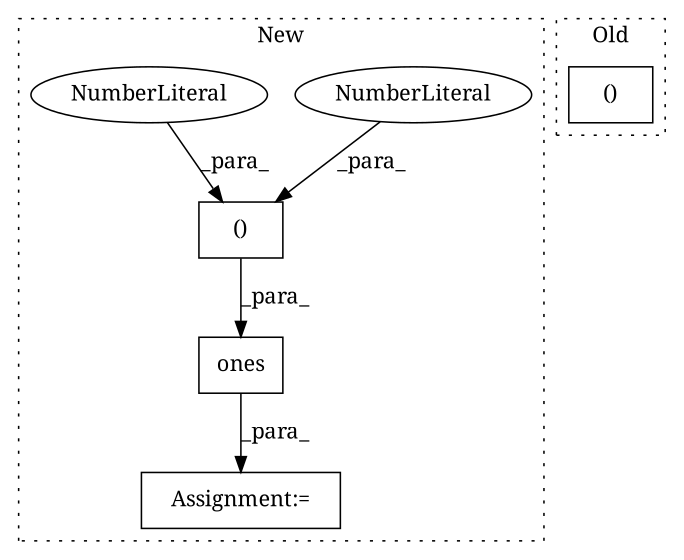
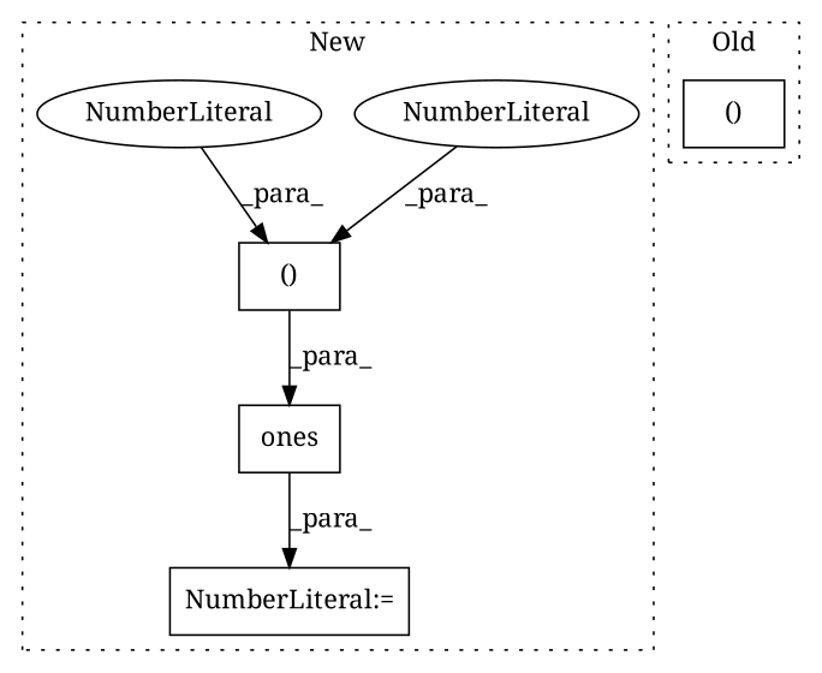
  digraph {
    fontname="Noto Serif"
    node [a=106 l=1 s=4295 shape=box fontname="Noto Serif"]
    edge [fontname="Noto Serif"]
    n1 [a=32 l="10,2" label=ones s="4285,4310"]
-   n2 [a=7 label="Assignment:=" s=4281]
+   n2 [a=7 label="NumberLiteral:=" s=4281]
    n3 [l=15 label="()"]
    n4 [a=34 label=NumberLiteral shape=ellipse]
    n5 [a=34 label=NumberLiteral s=4309 shape=ellipse]
    n6 [l=34 label="()" s=4770]
    subgraph cluster_1 {
      label=New
      style=dotted
      n1
      n2
      n3
      n4
      n5
    }
    subgraph cluster_2 {
      label=Old
      style=dotted
      n6
    }
    n1 -> n2 [label=_para_]
    n3 -> n1 [label=_para_]
    n4 -> n3 [label=_para_]
    n5 -> n3 [label=_para_]
  }
